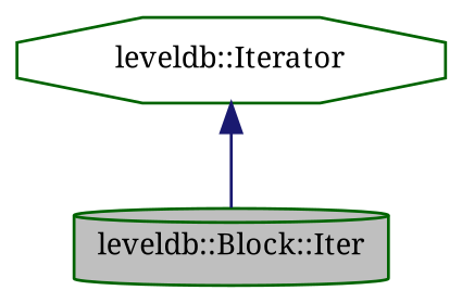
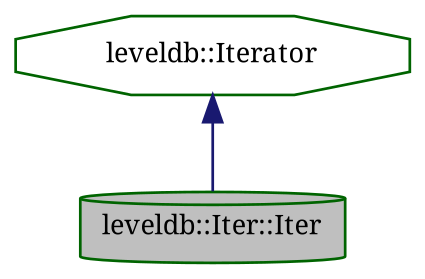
  digraph {
    fontname="Noto Serif"
    node [color=darkgreen fontname="Noto Serif" fontsize=10 style=filled]
-   n1 [fillcolor=grey75 fontcolor=black height=0.2 label="leveldb::Block::Iter" shape=cylinder width=0.4]
+   n1 [fillcolor=grey75 fontcolor=black height=0.2 label="leveldb::Iter::Iter" shape=cylinder width=0.4]
    n2 [fillcolor=white height=0.2 label="leveldb::Iterator" shape=octagon width=0.4]
    n2 -> n1 [color=midnightblue dir=back fontname="Noto Serif" fontsize=10 labelfontname=Helvetica labelfontsize=10 style=solid]
  }
